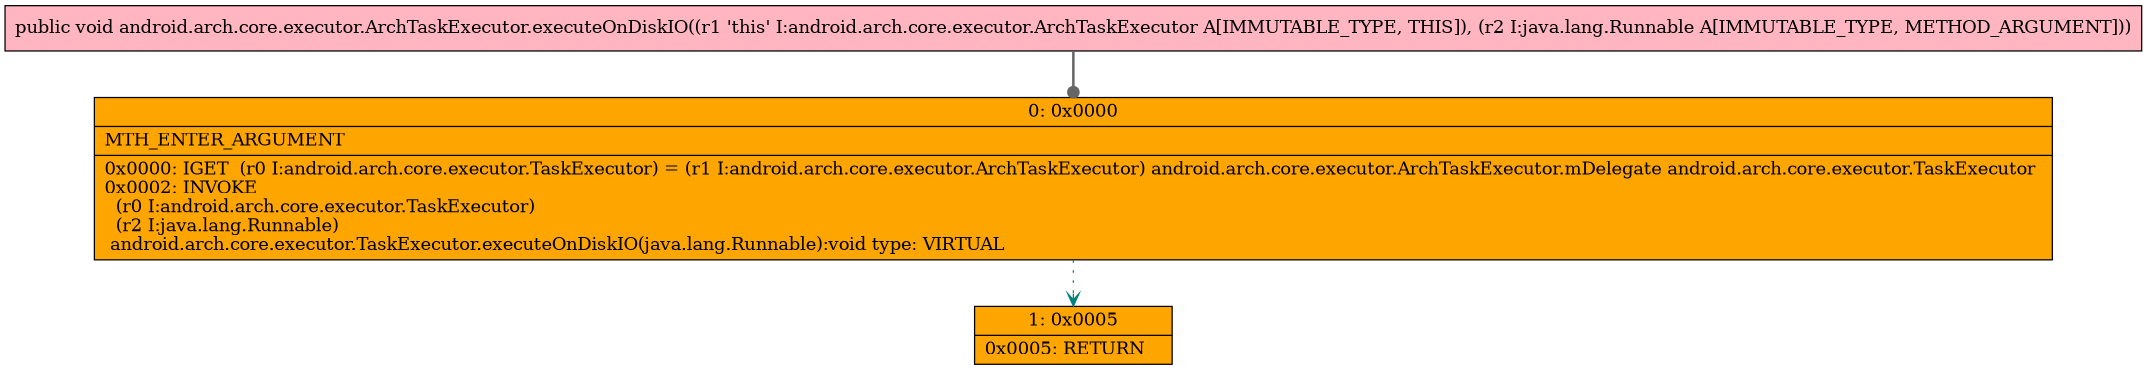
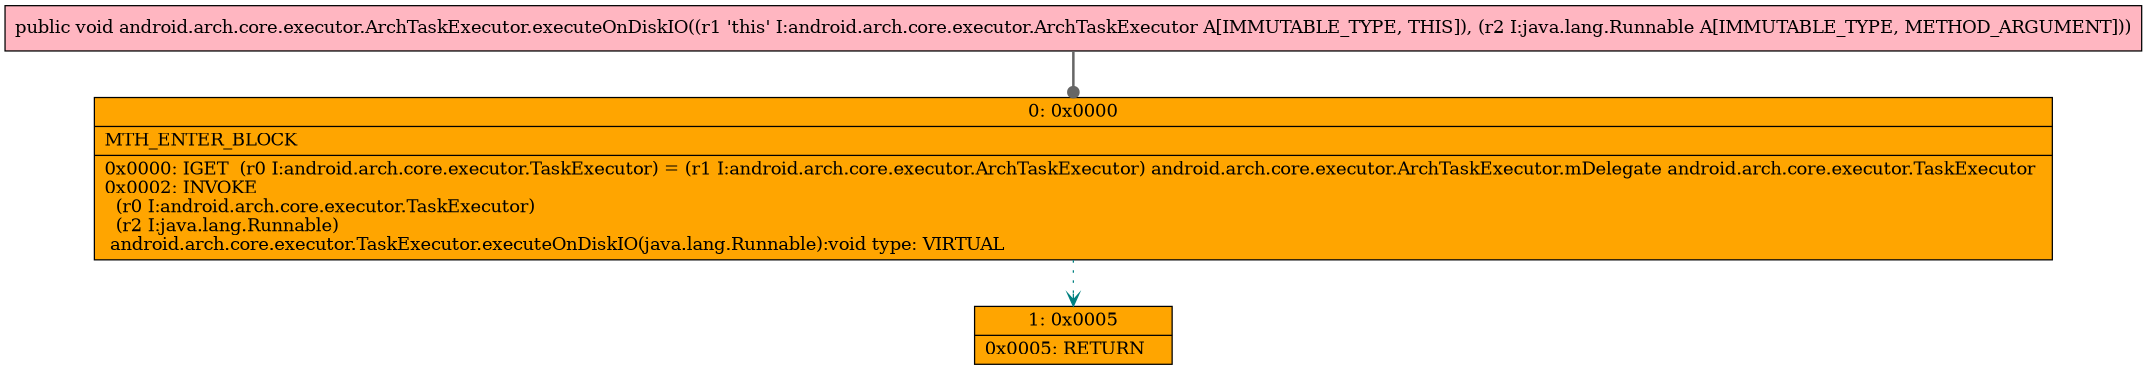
  digraph {
    node [shape=record style=filled fillcolor=orange]
-   n1 [label="{0\:\ 0x0000|MTH_ENTER_ARGUMENT\l|0x0000: IGET  (r0 I:android.arch.core.executor.TaskExecutor) = (r1 I:android.arch.core.executor.ArchTaskExecutor) android.arch.core.executor.ArchTaskExecutor.mDelegate android.arch.core.executor.TaskExecutor \l0x0002: INVOKE  \l  (r0 I:android.arch.core.executor.TaskExecutor)\l  (r2 I:java.lang.Runnable)\l android.arch.core.executor.TaskExecutor.executeOnDiskIO(java.lang.Runnable):void type: VIRTUAL \l}"]
+   n1 [label="{0\:\ 0x0000|MTH_ENTER_BLOCK\l|0x0000: IGET  (r0 I:android.arch.core.executor.TaskExecutor) = (r1 I:android.arch.core.executor.ArchTaskExecutor) android.arch.core.executor.ArchTaskExecutor.mDelegate android.arch.core.executor.TaskExecutor \l0x0002: INVOKE  \l  (r0 I:android.arch.core.executor.TaskExecutor)\l  (r2 I:java.lang.Runnable)\l android.arch.core.executor.TaskExecutor.executeOnDiskIO(java.lang.Runnable):void type: VIRTUAL \l}"]
    n2 [label="{1\:\ 0x0005|0x0005: RETURN   \l}"]
    n3 [label="{public void android.arch.core.executor.ArchTaskExecutor.executeOnDiskIO((r1 'this' I:android.arch.core.executor.ArchTaskExecutor A[IMMUTABLE_TYPE, THIS]), (r2 I:java.lang.Runnable A[IMMUTABLE_TYPE, METHOD_ARGUMENT])) }" fillcolor=lightpink]
    n1 -> n2 [color=teal style=dotted arrowhead=vee]
    n3 -> n1 [color=gray40 style=bold arrowhead=dot]
  }
